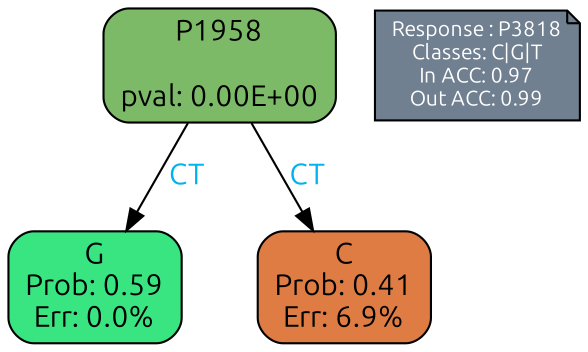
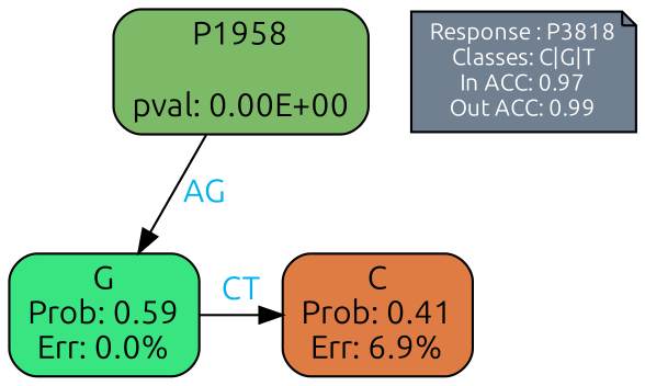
  digraph {
    fontname=Ubuntu
    ranksep=equally
    splines=polylines
    node [color=black fontname=Ubuntu shape=box style="filled, rounded"]
    edge [fontcolor=deepskyblue2 fontname=Ubuntu]
    n1 [fillcolor="#39e581" label="G\nProb: 0.59\nErr: 0.0%"]
    n2 [fillcolor="#de7c44" label="C\nProb: 0.41\nErr: 6.9%"]
    n3 [align=left fillcolor=slategray fontcolor=white fontsize=10 label="Response : P3818\nClasses: C|G|T\nIn ACC: 0.97\nOut ACC: 0.99\n" shape=note style=filled]
    n4 [fillcolor="#7cba68" label="P1958\n\npval: 0.00E+00"]
    subgraph sub_1 {
      rank=same
      n1
      n2
    }
    subgraph sub_2 {
      rank=same
      n3
      n4
    }
-   n4 -> n1 [label=CT]
-   n4 -> n2 [label=CT]
+   n4 -> n1 [label=AG]
+   n1 -> n2 [label=CT]
  }
